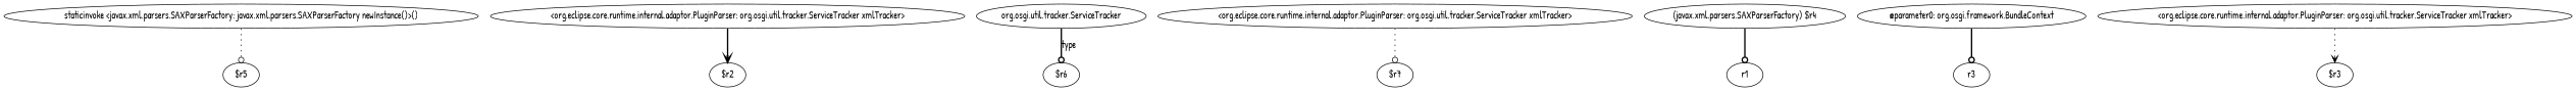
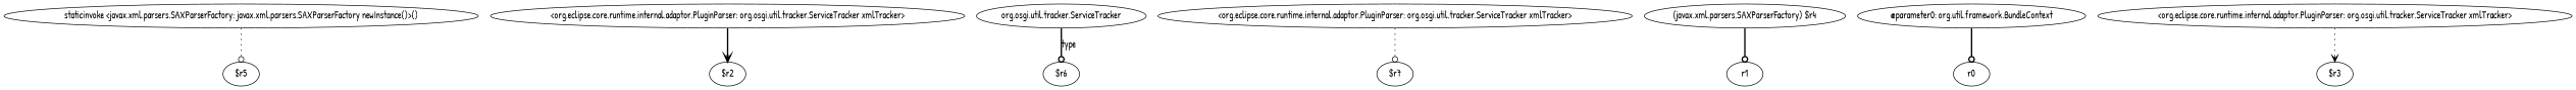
  digraph {
    fontname="Patrick Hand"
    node [fontname="Patrick Hand"]
    edge [arrowhead=odot fontname="Patrick Hand" style=bold]
    n1 [label="staticinvoke <javax.xml.parsers.SAXParserFactory: javax.xml.parsers.SAXParserFactory newInstance()>()"]
    n2 [label="$r5"]
    n3 [label="<org.eclipse.core.runtime.internal.adaptor.PluginParser: org.osgi.util.tracker.ServiceTracker xmlTracker>"]
    n4 [label="$r2"]
    n5 [label="org.osgi.util.tracker.ServiceTracker"]
    n6 [label="$r6"]
    n7 [label="<org.eclipse.core.runtime.internal.adaptor.PluginParser: org.osgi.util.tracker.ServiceTracker xmlTracker>"]
    n8 [label="$r7"]
    n9 [label="(javax.xml.parsers.SAXParserFactory) $r4"]
    n10 [label=r1]
-   n11 [label="@parameter0: org.osgi.framework.BundleContext"]
-   n12 [label=r3]
+   n11 [label="@parameter0: org.util.framework.BundleContext"]
+   n12 [label=r0]
    n13 [label="<org.eclipse.core.runtime.internal.adaptor.PluginParser: org.osgi.util.tracker.ServiceTracker xmlTracker>"]
    n14 [label="$r3"]
    n1 -> n2 [style=dotted]
    n3 -> n4 [arrowhead=vee]
    n5 -> n6 [label=type]
    n7 -> n8 [style=dotted]
    n9 -> n10
    n11 -> n12
    n13 -> n14 [arrowhead=vee style=dotted]
  }
